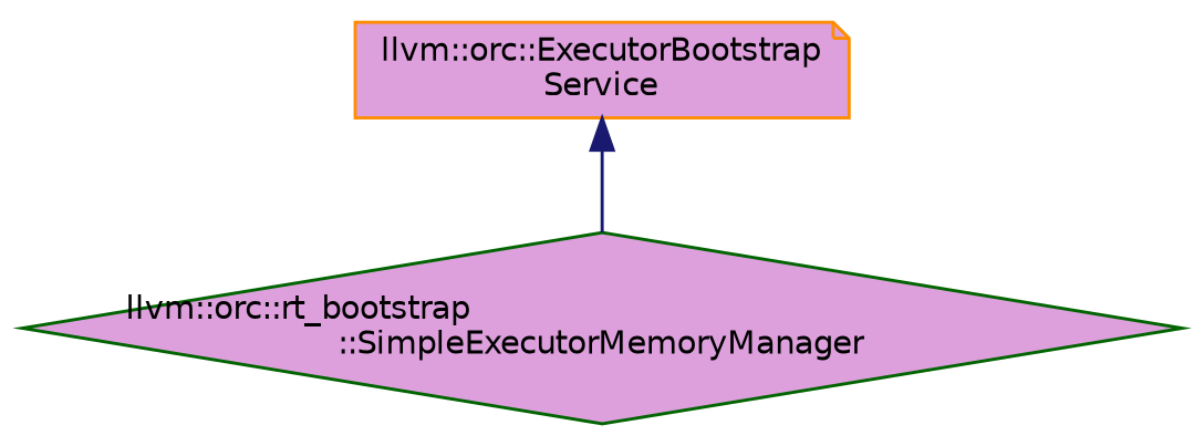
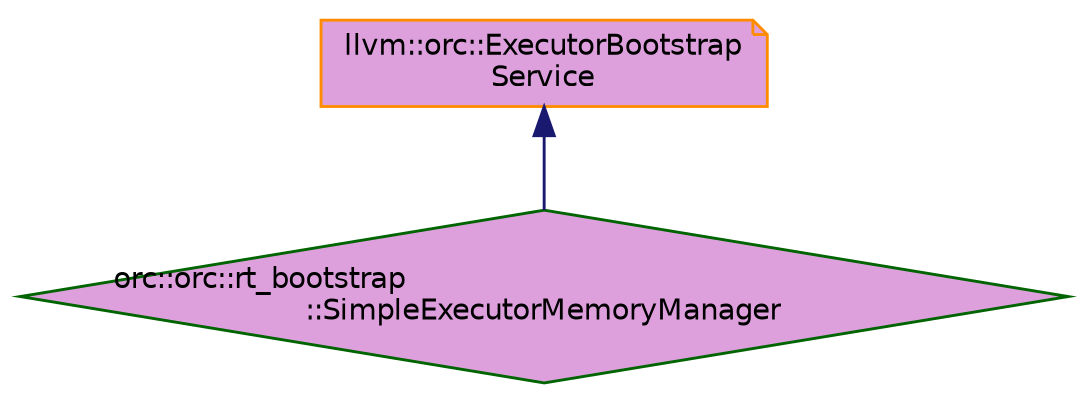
  digraph {
    node [fillcolor=plum fontname=Helvetica fontsize=10 style=filled]
-   n1 [color=darkgreen fontcolor=black height=0.2 label="llvm::orc::rt_bootstrap\l::SimpleExecutorMemoryManager" shape=diamond width=0.4]
+   n1 [color=darkgreen fontcolor=black height=0.2 label="orc::orc::rt_bootstrap\l::SimpleExecutorMemoryManager" shape=diamond width=0.4]
    n2 [color=darkorange height=0.2 label="llvm::orc::ExecutorBootstrap\lService" shape=note width=0.4]
    n2 -> n1 [color=midnightblue dir=back fontname=Helvetica fontsize=10 labelfontname=Helvetica labelfontsize=10 style=solid]
  }
